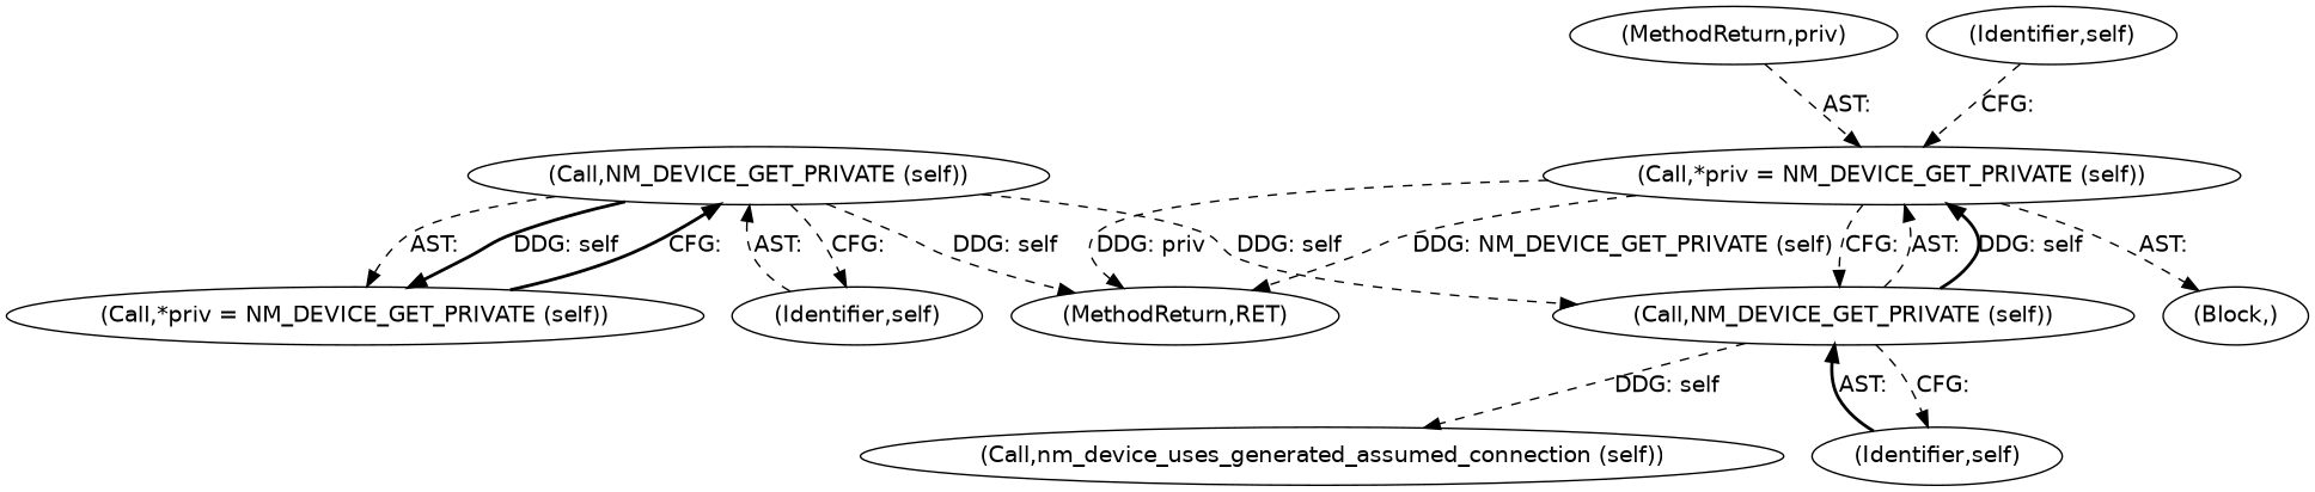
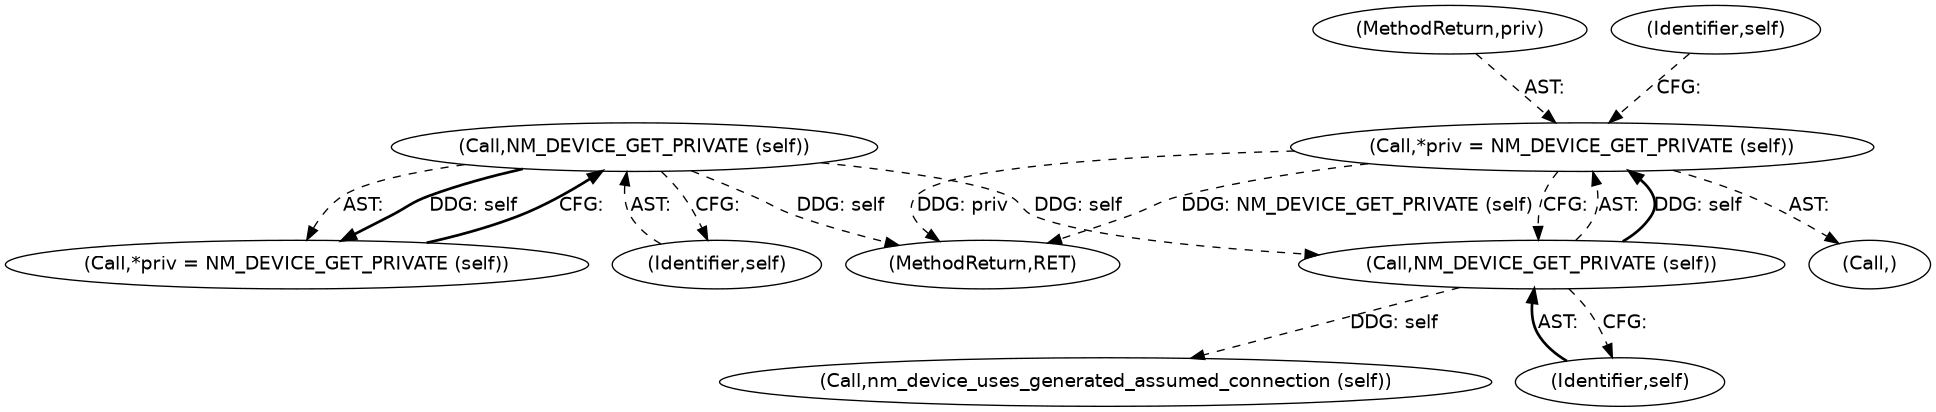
  digraph {
    fontname="DejaVu Sans"
    node [fontname="DejaVu Sans"]
    edge [fontname="DejaVu Sans" style=dashed]
    n1 [label="(Call,*priv = NM_DEVICE_GET_PRIVATE (self))"]
    n2 [label="(Call,NM_DEVICE_GET_PRIVATE (self))"]
-   n3 [label="(Block,)"]
+   n3 [label="(Call,)"]
    n4 [label="(MethodReturn,RET)"]
    n5 [label="(Call,nm_device_uses_generated_assumed_connection (self))"]
    n6 [label="(Identifier,self)"]
    n7 [label="(Call,NM_DEVICE_GET_PRIVATE (self))"]
    n8 [label="(Call,*priv = NM_DEVICE_GET_PRIVATE (self))"]
    n9 [label="(Identifier,self)"]
    n10 [label="(MethodReturn,priv)"]
    n11 [label="(Identifier,self)"]
    n1 -> n2 [label="CFG: "]
    n1 -> n3 [label="AST: "]
    n1 -> n4 [label="DDG: NM_DEVICE_GET_PRIVATE (self)"]
    n1 -> n4 [label="DDG: priv"]
    n2 -> n1 [label="AST: "]
    n2 -> n1 [label="DDG: self" style=bold]
    n2 -> n5 [label="DDG: self"]
    n2 -> n6 [label="CFG: "]
    n6 -> n2 [label="AST: " style=bold]
    n7 -> n2 [label="DDG: self"]
    n7 -> n4 [label="DDG: self"]
    n7 -> n8 [label="AST: "]
    n7 -> n8 [label="DDG: self" style=bold]
    n7 -> n9 [label="CFG: "]
    n8 -> n7 [label="CFG: " style=bold]
    n9 -> n7 [label="AST: "]
    n10 -> n1 [label="AST: "]
    n11 -> n1 [label="CFG: "]
  }
